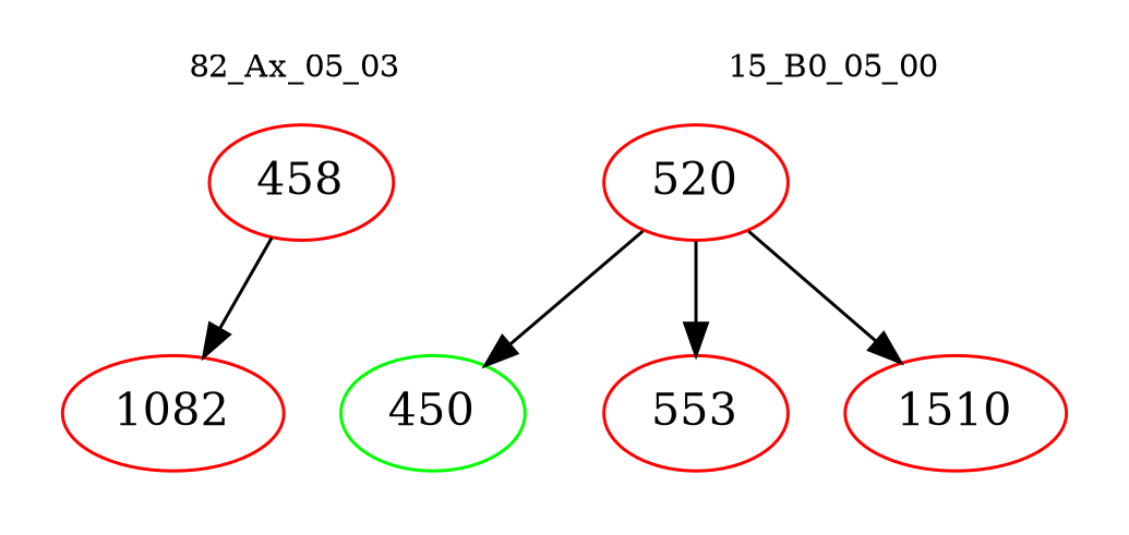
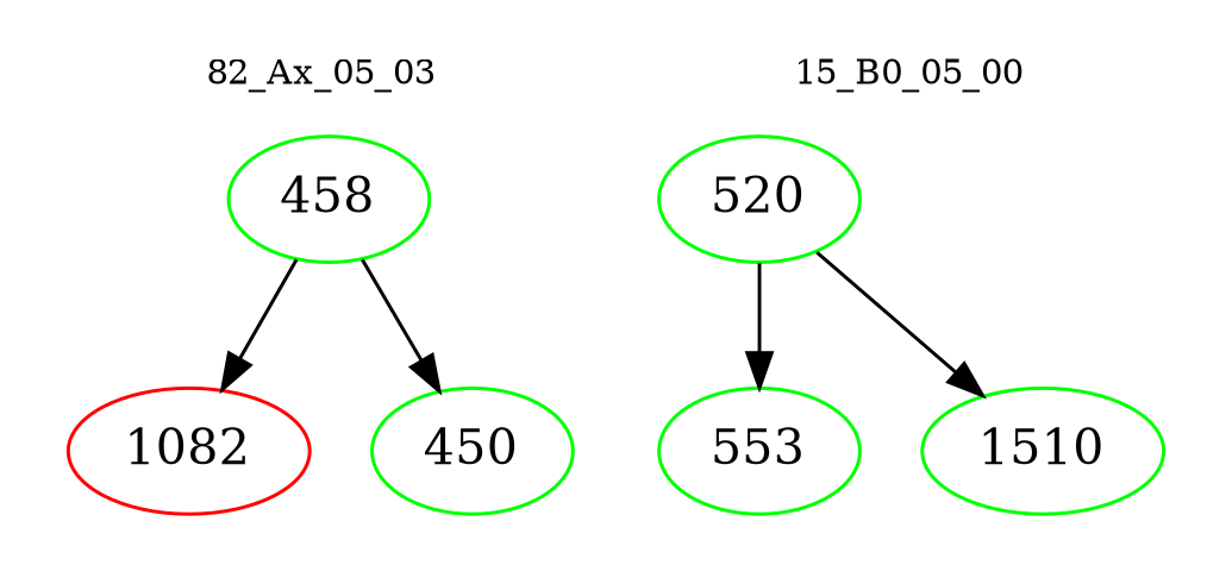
  digraph {
    node [color=green]
    edge [color=black]
-   n1 [color=red label=458]
+   n1 [label=458]
    n2 [label=450]
    n3 [color=red label=1082]
-   n4 [color=red label=520]
-   n5 [color=red label=553]
-   n6 [color=red label=1510]
+   n4 [label=520]
+   n5 [label=553]
+   n6 [label=1510]
    subgraph cluster_1 {
      color=white
      fontsize=10
      label="82_Ax_05_03"
      n1
      n2
      n3
    }
    subgraph cluster_2 {
      color=white
      fontsize=10
      label="15_B0_05_00"
      n4
      n5
      n6
    }
-   n4 -> n2
+   n1 -> n2
    n1 -> n3
    n4 -> n5
    n4 -> n6
  }
